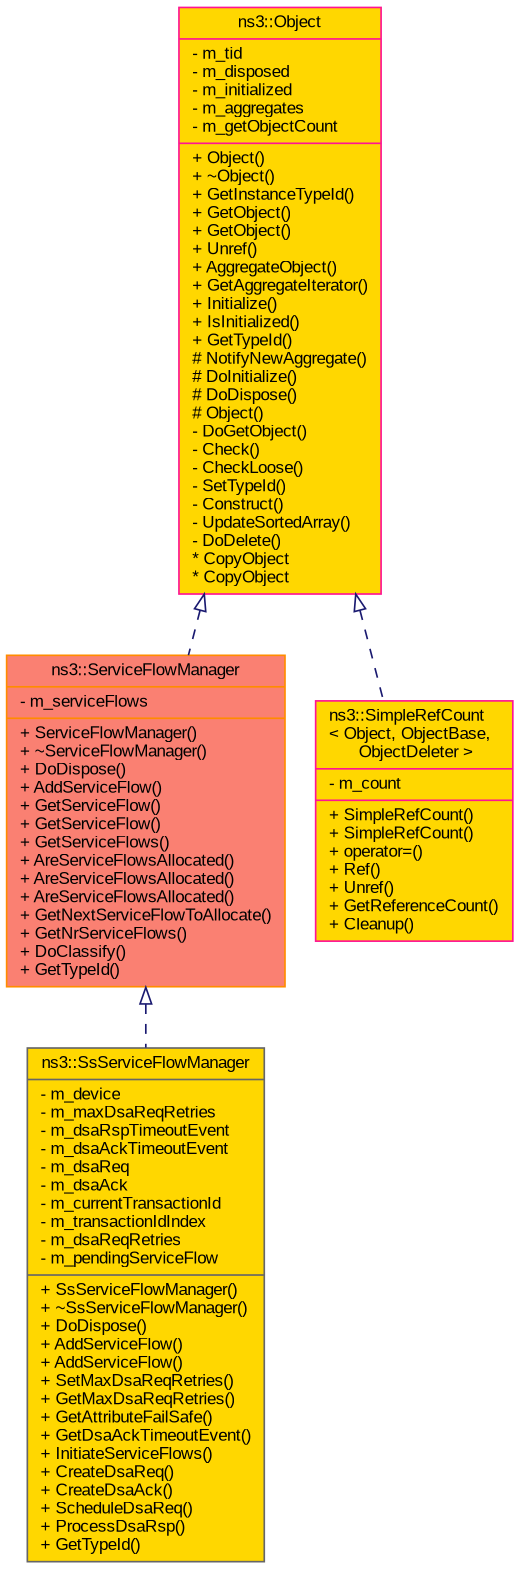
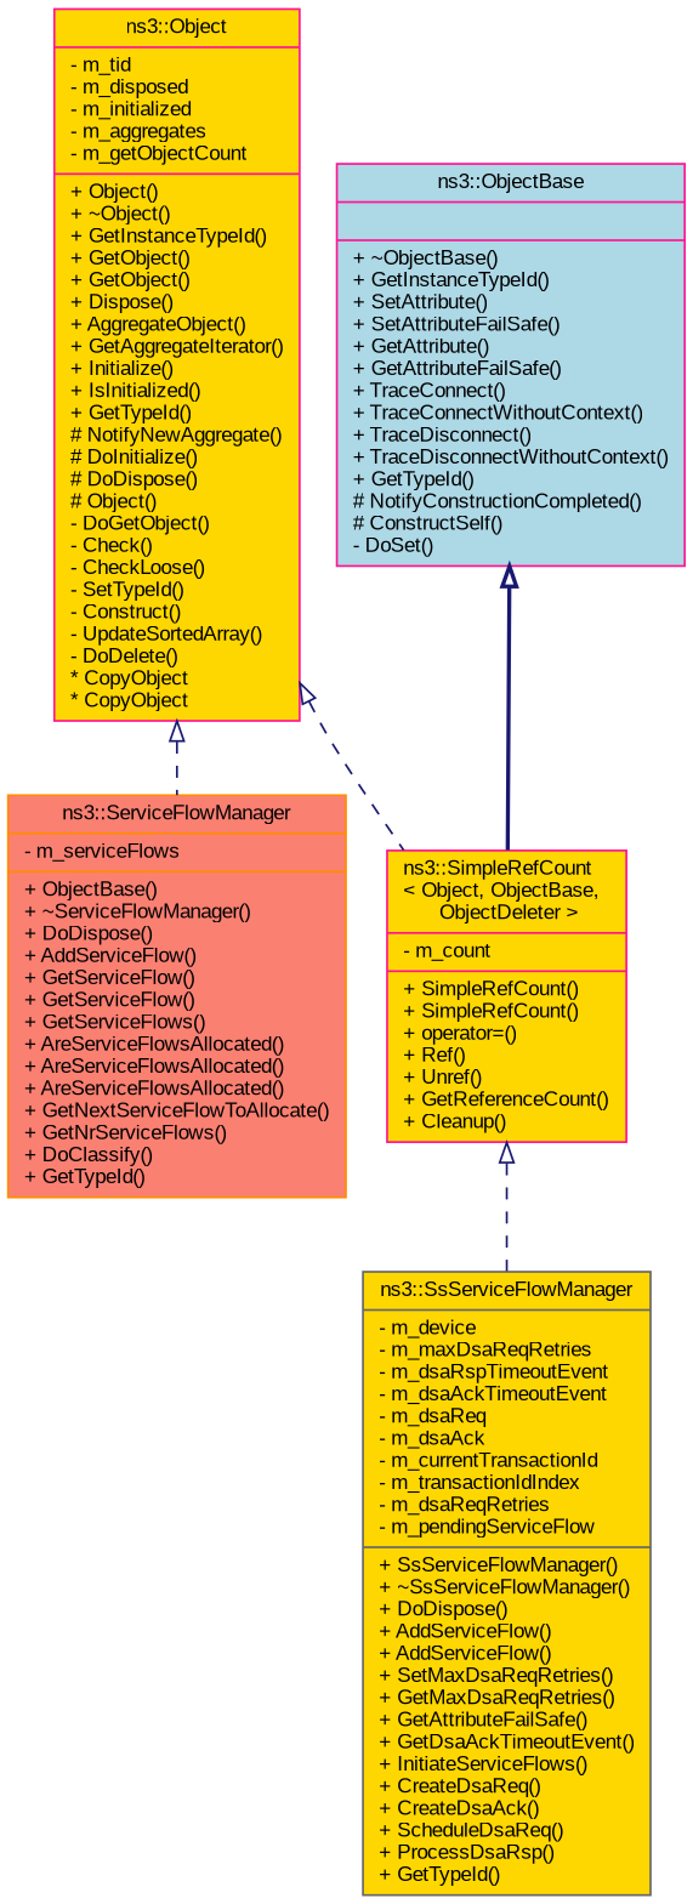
  digraph {
    fontname="Liberation Sans"
    node [color=deeppink fillcolor=gold fontname="Liberation Sans" fontsize=10 shape=record style=filled]
    edge [arrowtail=onormal color=midnightblue dir=back fontname="Liberation Sans" fontsize=10 labelfontname=Helvetica labelfontsize=10 style=dashed]
    n1 [color=gray40 fontcolor=black height=0.2 label="{ns3::SsServiceFlowManager\n|- m_device\l- m_maxDsaReqRetries\l- m_dsaRspTimeoutEvent\l- m_dsaAckTimeoutEvent\l- m_dsaReq\l- m_dsaAck\l- m_currentTransactionId\l- m_transactionIdIndex\l- m_dsaReqRetries\l- m_pendingServiceFlow\l|+ SsServiceFlowManager()\l+ ~SsServiceFlowManager()\l+ DoDispose()\l+ AddServiceFlow()\l+ AddServiceFlow()\l+ SetMaxDsaReqRetries()\l+ GetMaxDsaReqRetries()\l+ GetAttributeFailSafe()\l+ GetDsaAckTimeoutEvent()\l+ InitiateServiceFlows()\l+ CreateDsaReq()\l+ CreateDsaAck()\l+ ScheduleDsaReq()\l+ ProcessDsaRsp()\l+ GetTypeId()\l}" width=0.4]
-   n2 [color=darkorange fillcolor=salmon height=0.2 label="{ns3::ServiceFlowManager\n|- m_serviceFlows\l|+ ServiceFlowManager()\l+ ~ServiceFlowManager()\l+ DoDispose()\l+ AddServiceFlow()\l+ GetServiceFlow()\l+ GetServiceFlow()\l+ GetServiceFlows()\l+ AreServiceFlowsAllocated()\l+ AreServiceFlowsAllocated()\l+ AreServiceFlowsAllocated()\l+ GetNextServiceFlowToAllocate()\l+ GetNrServiceFlows()\l+ DoClassify()\l+ GetTypeId()\l}" width=0.4]
-   n3 [height=0.2 label="{ns3::Object\n|- m_tid\l- m_disposed\l- m_initialized\l- m_aggregates\l- m_getObjectCount\l|+ Object()\l+ ~Object()\l+ GetInstanceTypeId()\l+ GetObject()\l+ GetObject()\l+ Unref()\l+ AggregateObject()\l+ GetAggregateIterator()\l+ Initialize()\l+ IsInitialized()\l+ GetTypeId()\l# NotifyNewAggregate()\l# DoInitialize()\l# DoDispose()\l# Object()\l- DoGetObject()\l- Check()\l- CheckLoose()\l- SetTypeId()\l- Construct()\l- UpdateSortedArray()\l- DoDelete()\l* CopyObject\l* CopyObject\l}" width=0.4]
+   n2 [color=darkorange fillcolor=salmon height=0.2 label="{ns3::ServiceFlowManager\n|- m_serviceFlows\l|+ ObjectBase()\l+ ~ServiceFlowManager()\l+ DoDispose()\l+ AddServiceFlow()\l+ GetServiceFlow()\l+ GetServiceFlow()\l+ GetServiceFlows()\l+ AreServiceFlowsAllocated()\l+ AreServiceFlowsAllocated()\l+ AreServiceFlowsAllocated()\l+ GetNextServiceFlowToAllocate()\l+ GetNrServiceFlows()\l+ DoClassify()\l+ GetTypeId()\l}" width=0.4]
+   n3 [height=0.2 label="{ns3::Object\n|- m_tid\l- m_disposed\l- m_initialized\l- m_aggregates\l- m_getObjectCount\l|+ Object()\l+ ~Object()\l+ GetInstanceTypeId()\l+ GetObject()\l+ GetObject()\l+ Dispose()\l+ AggregateObject()\l+ GetAggregateIterator()\l+ Initialize()\l+ IsInitialized()\l+ GetTypeId()\l# NotifyNewAggregate()\l# DoInitialize()\l# DoDispose()\l# Object()\l- DoGetObject()\l- Check()\l- CheckLoose()\l- SetTypeId()\l- Construct()\l- UpdateSortedArray()\l- DoDelete()\l* CopyObject\l* CopyObject\l}" width=0.4]
    n4 [height=0.2 label="{ns3::SimpleRefCount\l\< Object, ObjectBase,\l ObjectDeleter \>\n|- m_count\l|+ SimpleRefCount()\l+ SimpleRefCount()\l+ operator=()\l+ Ref()\l+ Unref()\l+ GetReferenceCount()\l+ Cleanup()\l}" width=0.4]
-   n2 -> n1
+   n5 [fillcolor=lightblue height=0.2 label="{ns3::ObjectBase\n||+ ~ObjectBase()\l+ GetInstanceTypeId()\l+ SetAttribute()\l+ SetAttributeFailSafe()\l+ GetAttribute()\l+ GetAttributeFailSafe()\l+ TraceConnect()\l+ TraceConnectWithoutContext()\l+ TraceDisconnect()\l+ TraceDisconnectWithoutContext()\l+ GetTypeId()\l# NotifyConstructionCompleted()\l# ConstructSelf()\l- DoSet()\l}" width=0.4]
+   n4 -> n1
    n3 -> n2
    n3 -> n4
+   n5 -> n4 [style=bold]
  }
